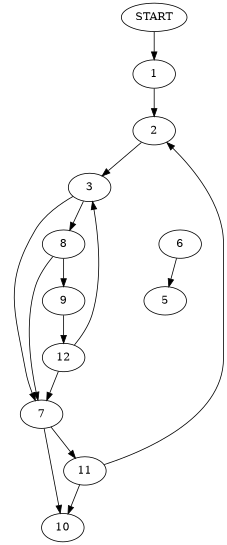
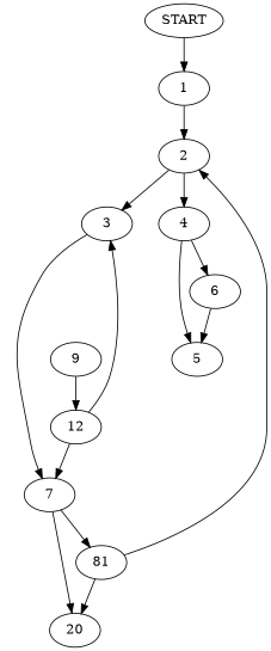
  digraph {
    n1 [label=START]
    1
    2
    3
+   4
    7
-   8
    5
    6
-   10
-   11
+   10 [label=20]
+   11 [label=81]
    9
    12
    n1 -> 1
    1 -> 2
    2 -> 3
+   2 -> 4
    3 -> 7
-   3 -> 8
+   4 -> 5
+   4 -> 6
    7 -> 10
    7 -> 11
-   8 -> 7
-   8 -> 9
    6 -> 5
    11 -> 2
    11 -> 10
    9 -> 12
    12 -> 3
    12 -> 7
  }
